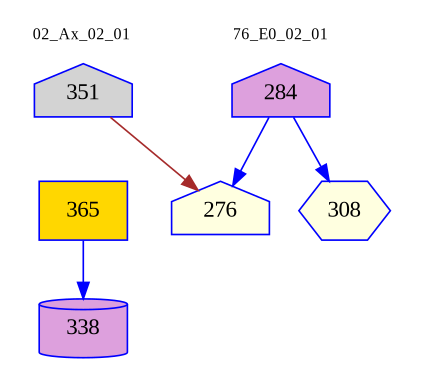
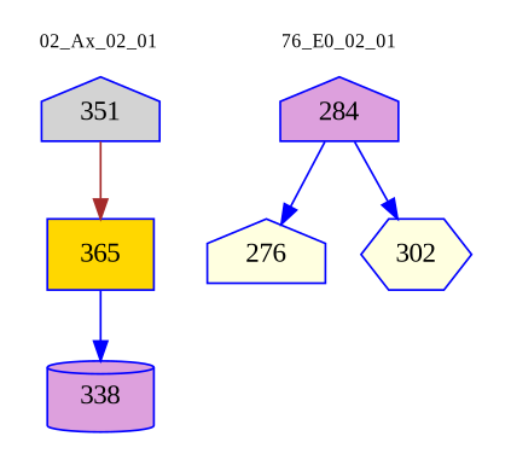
  digraph {
    fontname="Liberation Serif"
    node [color=blue fillcolor=plum fontname="Liberation Serif" shape=house style=filled]
    edge [color=blue fontname="Liberation Serif"]
    n1 [fillcolor=lightgrey label=351]
    n2 [label=338 shape=cylinder]
    n3 [fillcolor=gold label=365 shape=box]
    n4 [label=284]
    n5 [fillcolor=lightyellow label=276]
-   n6 [fillcolor=lightyellow label=308 shape=hexagon]
+   n6 [fillcolor=lightyellow label=302 shape=hexagon]
    subgraph cluster_1 {
      color=white
      fontsize=10
      label="02_Ax_02_01"
      n1
      n2
      n3
    }
    subgraph cluster_2 {
      color=white
      fontsize=10
      label="76_E0_02_01"
      n4
      n5
      n6
    }
-   n1 -> n5 [color=brown]
+   n1 -> n3 [color=brown]
    n3 -> n2
    n4 -> n5
    n4 -> n6
  }
